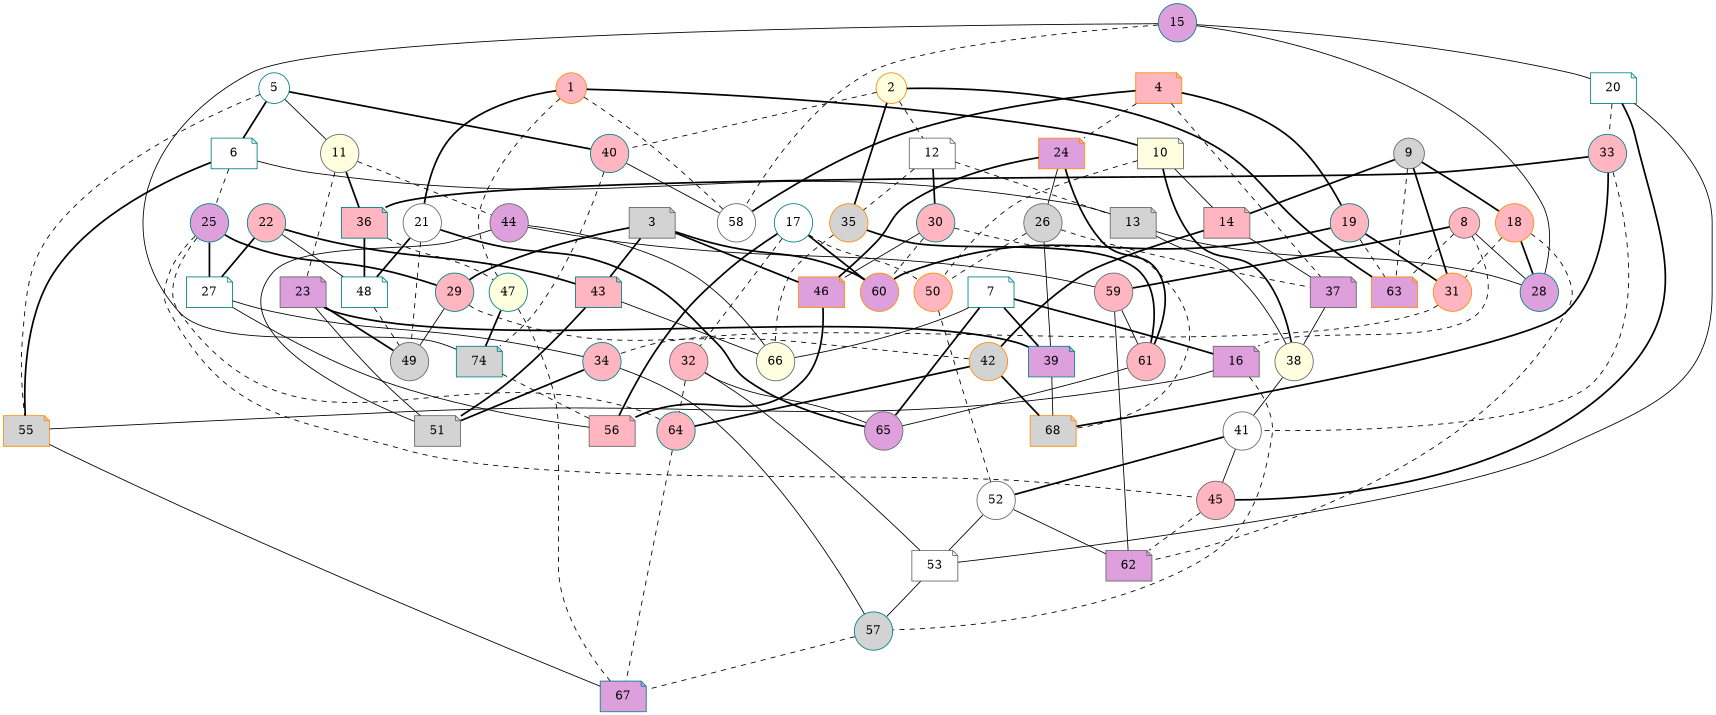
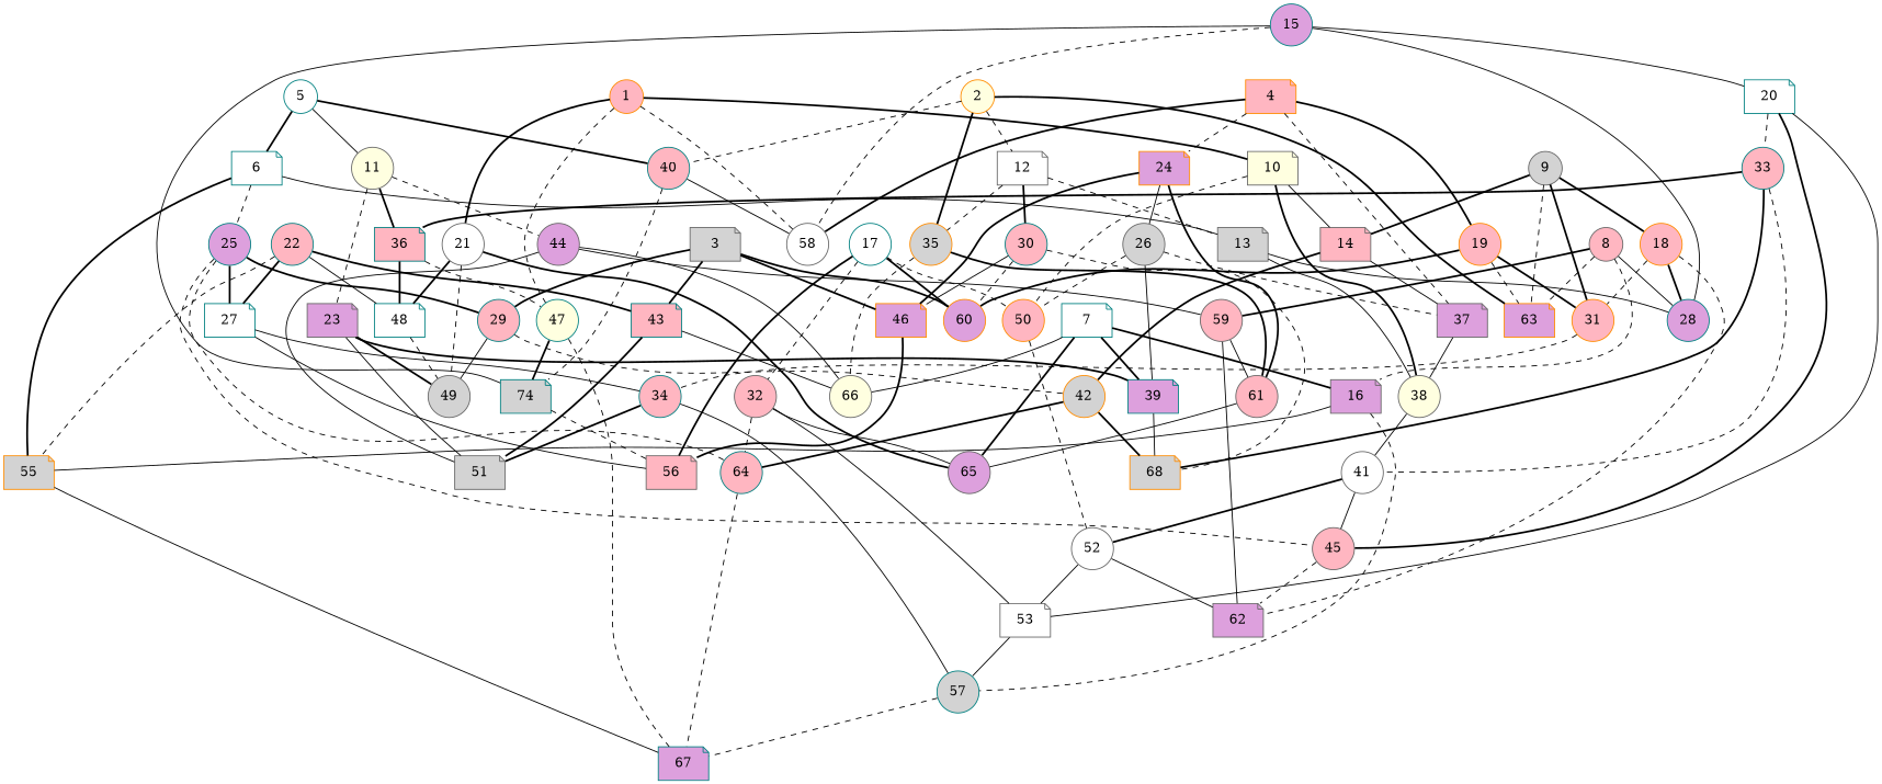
  graph {
    node [color=gray40 fillcolor=lightpink shape=circle style=filled]
    edge [style=bold]
    1 [color=darkorange]
    10 [fillcolor=lightyellow shape=note]
    21 [fillcolor=white]
    47 [color=teal fillcolor=lightyellow]
    58 [fillcolor=white]
    14 [shape=note]
    38 [fillcolor=lightyellow]
    50 [color=darkorange]
    65 [fillcolor=plum]
    48 [color=teal fillcolor=white shape=note]
    49 [fillcolor=lightgrey]
    n12 [color=teal fillcolor=lightgrey label=74 shape=note]
    67 [color=teal fillcolor=plum shape=note]
    2 [color=darkorange fillcolor=lightyellow]
    12 [fillcolor=white shape=note]
    35 [color=darkorange fillcolor=lightgrey]
    40 [color=teal]
    63 [color=darkorange fillcolor=plum shape=note]
    13 [fillcolor=lightgrey shape=note]
    30 [color=teal]
    66 [fillcolor=lightyellow]
    61
    3 [fillcolor=lightgrey shape=note]
    29 [color=teal]
    43 [color=teal shape=note]
    46 [color=darkorange fillcolor=plum shape=note]
    60 [color=darkorange fillcolor=plum]
    42 [color=darkorange fillcolor=lightgrey]
    51 [fillcolor=lightgrey shape=note]
    56 [shape=note]
    4 [color=darkorange shape=note]
-   19 [color=teal]
+   19 [color=darkorange]
    24 [color=darkorange fillcolor=plum shape=note]
    37 [fillcolor=plum shape=note]
    31 [color=darkorange]
    26 [fillcolor=lightgrey]
    5 [color=teal fillcolor=white]
    6 [color=teal fillcolor=white shape=note]
    11 [fillcolor=lightyellow]
    55 [color=darkorange fillcolor=lightgrey shape=note]
    25 [color=teal fillcolor=plum]
    23 [fillcolor=plum shape=note]
    36 [color=teal shape=note]
    44 [fillcolor=plum]
    28 [color=teal fillcolor=plum]
    45
    27 [color=teal fillcolor=white shape=note]
    64 [color=teal]
    7 [color=teal fillcolor=white shape=note]
    16 [fillcolor=plum shape=note]
    39 [color=teal fillcolor=plum shape=note]
    57 [color=teal fillcolor=lightgrey]
    68 [color=darkorange fillcolor=lightgrey shape=note]
    8
    59
    62 [fillcolor=plum shape=note]
    9 [fillcolor=lightgrey]
    18 [color=darkorange]
    34 [color=teal]
    41 [fillcolor=white]
    52 [fillcolor=white]
    15 [color=teal fillcolor=plum]
    20 [color=teal fillcolor=white shape=note]
    33 [color=teal]
    53 [fillcolor=white shape=note]
    17 [color=teal fillcolor=white]
    32
    22 [color=teal]
    1 -- 10
    1 -- 21
    1 -- 47 [style=dashed]
    1 -- 58 [style=dashed]
    10 -- 14 [style=solid]
    10 -- 38
    10 -- 50 [style=dashed]
    21 -- 65
    21 -- 48
    21 -- 49 [style=dashed]
    47 -- n12
    47 -- 67 [style=dashed]
    14 -- 42
    14 -- 37 [style=solid]
    38 -- 41 [style=solid]
    50 -- 52 [style=dashed]
    48 -- 49 [style=dashed]
    n12 -- 56 [style=dashed]
    2 -- 12 [style=dashed]
    2 -- 35
    2 -- 40 [style=dashed]
    2 -- 63
    12 -- 35 [style=dashed]
    12 -- 13 [style=dashed]
    12 -- 30
    35 -- 66 [style=dashed]
    35 -- 61
    40 -- 58 [style=solid]
    40 -- n12 [style=dashed]
    13 -- 38 [style=solid]
    13 -- 28 [style=solid]
    30 -- 46 [style=solid]
    30 -- 60 [style=dashed]
    30 -- 68 [style=dashed]
    61 -- 65 [style=solid]
    3 -- 29
    3 -- 43
    3 -- 46
    3 -- 60
    29 -- 49 [style=solid]
    29 -- 42 [style=dashed]
    43 -- 66 [style=solid]
    43 -- 51
    46 -- 56
    42 -- 64
    42 -- 68
    4 -- 58
    4 -- 19
    4 -- 24 [style=dashed]
    4 -- 37 [style=dashed]
    19 -- 63 [style=dashed]
    19 -- 60
    19 -- 31
    24 -- 61
    24 -- 46
    24 -- 26 [style=solid]
    37 -- 38 [style=solid]
    31 -- 34 [style=dashed]
    26 -- 50 [style=dashed]
    26 -- 37 [style=dashed]
    26 -- 39 [style=solid]
    5 -- 40
    5 -- 6
    5 -- 11 [style=solid]
-   5 -- 55 [style=dashed]
+   22 -- 55 [style=dashed]
    6 -- 13 [style=solid]
    6 -- 55
    6 -- 25 [style=dashed]
    11 -- 23 [style=dashed]
    11 -- 36
    11 -- 44 [style=dashed]
    55 -- 67 [style=solid]
    25 -- 29
    25 -- 45 [style=dashed]
    25 -- 27
    25 -- 64 [style=dashed]
    23 -- 49
    23 -- 51 [style=solid]
    23 -- 39
    36 -- 47 [style=dashed]
    36 -- 48
    44 -- 66 [style=solid]
    44 -- 51 [style=solid]
    44 -- 59 [style=solid]
    45 -- 62 [style=dashed]
    27 -- 56 [style=solid]
    27 -- 34 [style=solid]
    64 -- 67 [style=dashed]
    7 -- 65
    7 -- 66 [style=solid]
    7 -- 16
    7 -- 39
    16 -- 55 [style=solid]
    16 -- 57 [style=dashed]
    39 -- 68 [style=solid]
    57 -- 67 [style=dashed]
    8 -- 63 [style=dashed]
    8 -- 28 [style=solid]
    8 -- 16 [style=dashed]
    8 -- 59
    59 -- 61 [style=solid]
    59 -- 62 [style=solid]
    9 -- 14
    9 -- 63 [style=dashed]
    9 -- 31
    9 -- 18
    18 -- 31 [style=dashed]
    18 -- 28
    18 -- 62 [style=dashed]
    34 -- 51
    34 -- 57 [style=solid]
    41 -- 45 [style=solid]
    41 -- 52
    52 -- 62 [style=solid]
    52 -- 53 [style=solid]
    15 -- 58 [style=dashed]
    15 -- n12 [style=solid]
    15 -- 28 [style=solid]
    15 -- 20 [style=solid]
    20 -- 45
    20 -- 33 [style=dashed]
    20 -- 53 [style=solid]
    33 -- 36
    33 -- 68
    33 -- 41 [style=dashed]
    53 -- 57 [style=solid]
    17 -- 50 [style=dashed]
    17 -- 60
    17 -- 56
    17 -- 32 [style=dashed]
    32 -- 65 [style=solid]
    32 -- 64 [style=dashed]
    32 -- 53 [style=solid]
    22 -- 48 [style=solid]
    22 -- 43
    22 -- 27
  }
